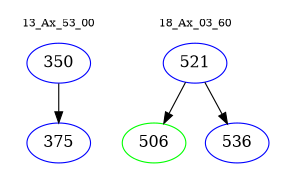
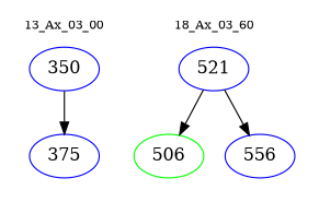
  digraph {
    node [color=blue]
    edge [color=black]
    n1 [label=350]
    n2 [label=375]
    n3 [label=521]
    n4 [color=green label=506]
-   n5 [label=536]
+   n5 [label=556]
    subgraph cluster_1 {
      color=white
      fontsize=10
-     label="13_Ax_53_00"
+     label="13_Ax_03_00"
      n1
      n2
    }
    subgraph cluster_2 {
      color=white
      fontsize=10
      label="18_Ax_03_60"
      n3
      n4
      n5
    }
    n1 -> n2
    n3 -> n4
    n3 -> n5
  }
